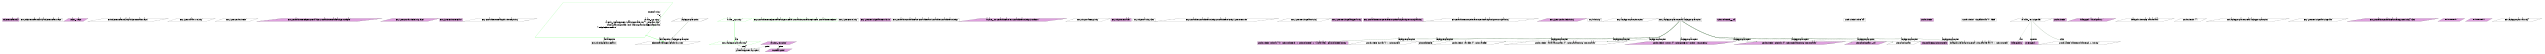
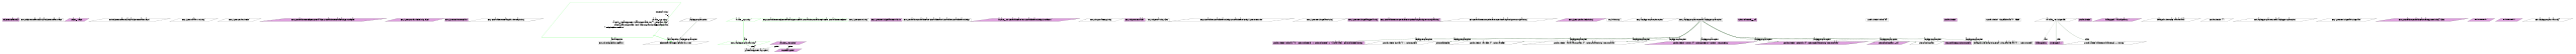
  digraph {
    node [fillcolor=white shape=parallelogram style=filled cluster="SampleApp.Program.DoCoreTask(SampleApp.Program.Options)" span="0-0" file="ParserProperties.cs"]
    edge [color=darkseagreen4 style=bold]
    n1 [fillcolor=plum label="Ninject.Tests.Fakes.Ninja" shape=box cluster="" span="" file=""]
    n2 [cluster="Ninject.Tests.Fakes.Ninja.Ninja(Ninject.Tests.Fakes.IWeapon)" label="Entry Ninject.Tests.Fakes.Ninja.Ninja(Ninject.Tests.Fakes.IWeapon)" shape=box span="4-4" file=""]
    n3 [cluster="Ninject.Tests.Fakes.Ninja.Ninja(Ninject.Tests.Fakes.IWeapon)" fillcolor=plum label="Weapon = weapon" span="6-6" file=""]
    n4 [cluster="Ninject.Tests.Fakes.Ninja.Ninja(Ninject.Tests.Fakes.IWeapon)" label="Exit Ninject.Tests.Fakes.Ninja.Ninja(Ninject.Tests.Fakes.IWeapon)" span="4-4" file=""]
    n5 [cluster="System.Nullable<T>.ToString()" label="Entry System.Nullable<T>.ToString()"]
    n6 [cluster="System.Console.WriteLine()" label="Entry System.Console.WriteLine()"]
    n7 [cluster="CommandLine.Text.HelpText.AutoBuild(object, CommandLine.Text.HandleParsingErrorsDelegate)" fillcolor=plum label="Entry CommandLine.Text.HelpText.AutoBuild(object, CommandLine.Text.HandleParsingErrorsDelegate)" span="793-793"]
    n8 [cluster="System.Console.WriteLine(string, object)" fillcolor=plum label="Entry System.Console.WriteLine(string, object)"]
    n9 [cluster="System.Environment.Exit(int)" fillcolor=plum label="Entry System.Environment.Exit(int)" shape=box]
    n10 [cluster="CommandLine.Text.HeadingInfo.WriteMessage(string)" label="Entry CommandLine.Text.HeadingInfo.WriteMessage(string)" span="361-361"]
    n11 [cluster="lambda expression" label="HelpText.DefaultParsingErrorsHandler(this, current)" span="95-95"]
    n12 [cluster="Unk.QuickCheckThrowOnFailure" label="Entry Unk.QuickCheckThrowOnFailure" shape=box span=""]
    n13 [cluster="lambda expression" color=green community=0 label="var value = x.As<string>()" prediction=0 span="22-22"]
    n14 [cluster="SampleApp.Program.Main(string[])" color=green community=0 label="Entry SampleApp.Program.Main(string[])" prediction=0 span="156-156"]
    n15 [cluster="SampleApp.Program.Main(string[])" label="!parser.ParseArguments(args, options)" shape=box span="163-163"]
    n16 [cluster="CommandLine.Text.HelpText.DefaultParsingErrorsHandler(CommandLine.CommandLineOptionsBase, CommandLine.Text.HelpText)" color=green community=0 label="Entry CommandLine.Text.HelpText.DefaultParsingErrorsHandler(CommandLine.CommandLineOptionsBase, CommandLine.Text.HelpText)" prediction=1 shape=box span="840-840"]
    n17 [cluster="SampleApp.Program.Main(string[])" fillcolor=plum label="var options = new Options()" span="161-161"]
    n18 [cluster="SampleApp.Program.Main(string[])" fillcolor=plum label="DoCoreTask(options)" span="166-166"]
    n19 [cluster="System.Enum.ToString()" label="Entry System.Enum.ToString()" shape=box]
    n20 [cluster="System.Text.StringBuilder.Remove(int, int)" fillcolor=plum label="Entry System.Text.StringBuilder.Remove(int, int)" shape=box]
    n21 [cluster="CommandLine.CommandLineParser.CommandLineParser(CommandLine.CommandLineParserSettings)" label="Entry CommandLine.CommandLineParser.CommandLineParser(CommandLine.CommandLineParserSettings)" shape=box span="1692-1692"]
    n22 [cluster="SampleApp.Program.Main(string[])" fillcolor=plum label="var parser = new CommandLineParser(new CommandLineParserSettings(Console.Error))" span="162-162"]
    n23 [cluster="string.IsNullOrEmpty(string)" label="Entry string.IsNullOrEmpty(string)"]
    n24 [cluster="string.ToLowerInvariant()" fillcolor=plum label="Entry string.ToLowerInvariant()" shape=box]
    n25 [cluster="string.Format(string, object)" label="Entry string.Format(string, object)" shape=box]
    n26 [cluster="CommandLine.CommandLineParserSettings.CommandLineParserSettings(System.IO.TextWriter)" label="Entry CommandLine.CommandLineParserSettings.CommandLineParserSettings(System.IO.TextWriter)" span="1564-1564"]
    n27 [cluster="System.Text.StringBuilder.ToString()" label="Entry System.Text.StringBuilder.ToString()"]
    n28 [cluster="System.Text.StringBuilder.Append(string)" fillcolor=plum label="Entry System.Text.StringBuilder.Append(string)" shape=box]
    n29 [cluster="CommandLine.Tests.Properties.ParserProperties.Parsing_a_string_returns_original_string()" fillcolor=plum label="Entry CommandLine.Tests.Properties.ParserProperties.Parsing_a_string_returns_original_string()" shape=box span="17-17"]
    n30 [cluster="CommandLine.Tests.Properties.ParserProperties.Parsing_a_string_returns_original_string()" color=green community=0 label="Prop.ForAll<string>(\r\n                x =>\r\n                {\r\n                    var value = x.As<string>();\r\n                    var result = Sut.ParseArguments<Scalar_String_Mutable>(new[] { ''--stringvalue'', value });\r\n                    ((Parsed<Scalar_String_Mutable>)result).Value.StringValue.ShouldBeEquivalentTo(value);\r\n                }).QuickCheckThrowOnFailure()" prediction=3 span="19-25"]
    n31 [cluster="CommandLine.Tests.Properties.ParserProperties.Parsing_a_string_returns_original_string()" label="Exit CommandLine.Tests.Properties.ParserProperties.Parsing_a_string_returns_original_string()" span="17-17"]
    n32 [cluster="System.Console.WriteLine(string)" fillcolor=plum label="Entry System.Console.WriteLine(string)"]
    n33 [cluster="bool.ToString()" label="Entry bool.ToString()" shape=box]
    n34 [cluster="SampleApp.Program.Options.Options()" label="Entry SampleApp.Program.Options.Options()" span="55-55"]
    n35 [label="Entry SampleApp.Program.DoCoreTask(SampleApp.Program.Options)" shape=box span="171-171"]
    n36 [fillcolor=plum label="Console.WriteLine(''verbose [on]: {0}'', (options.VerboseLevel < 0 || options.VerboseLevel > 2) ? ''#invalid value#'' : options.VerboseLevel.ToString())" shape=box span="176-176"]
    n37 [label="Console.WriteLine(''input file: {0} ...'', options.InputFile)" span="178-178"]
    n38 [label="options.DefinitionFiles" shape=box span="179-179"]
    n39 [label="Console.WriteLine(''  start offset: {0}'', options.StartOffset)" span="183-183"]
    n40 [label="Console.WriteLine(''  tabular data computation: {0}'', options.Calculate.ToString().ToLowerInvariant())" span="184-184"]
    n41 [fillcolor=plum label="Console.WriteLine(''  on errors: {0}'', options.IgnoreErrors ? ''continue'' : ''stop processing'')" span="185-185"]
    n42 [fillcolor=plum label="Console.WriteLine(''  optimize for: {0}'', options.Optimization.ToString().ToLowerInvariant())" span="186-186"]
    n43 [fillcolor=plum label="options.AllowedOperators != null" span="187-187"]
    n44 [label="options.AllowedOperators" span="191-191"]
    n45 [fillcolor=plum label="!string.IsNullOrEmpty(options.OutputFile)" shape=box span="199-199"]
    n46 [label="_headingInfo.WriteMessage(string.Format(''writing elaborated data: {0} ...'', options.OutputFile))" shape=box span="200-200"]
    n47 [fillcolor=plum label="options.VerboseLevel == null" shape=box span="173-173"]
    n48 [label="Console.WriteLine(''verbose [off]'')" shape=box span="174-174"]
    n49 [fillcolor=plum label="Console.WriteLine()" shape=box span="177-177"]
    n50 [label="Console.WriteLine(''  using definition file: {0}'', defFile)" shape=box span="181-181"]
    n51 [label="var builder = new StringBuilder()" span="189-189"]
    n52 [fillcolor=plum label="builder.Append(op)" shape=box span="193-193"]
    n53 [fillcolor=plum label="current.Append('', '')" shape=box span="194-194"]
    n54 [label="Console.WriteLine(builder.Remove(builder.Length - 2, 2).ToString())" span="196-196"]
    n55 [fillcolor=plum label="Console.WriteLine()" shape=box span="198-198"]
    n56 [fillcolor=plum label="builder.Append(''  allowed operators: '')" span="190-190"]
    n57 [label="_headingInfo.WriteMessage(''elaborated data:'')" span="203-203"]
    n58 [label="Console.WriteLine(''[...]'')" span="204-204"]
    n59 [label="Exit SampleApp.Program.DoCoreTask(SampleApp.Program.Options)" span="171-171"]
    n60 [cluster="System.Text.StringBuilder.StringBuilder()" label="Entry System.Text.StringBuilder.StringBuilder()"]
    n61 [cluster="CommandLine.CommandLineParser.ParseArguments(string[], object)" fillcolor=plum label="Entry CommandLine.CommandLineParser.ParseArguments(string[], object)" span="1717-1717"]
    n62 [cluster="SampleApp.Program.Main(string[])" fillcolor=plum label="Environment.Exit(1)" span="164-164"]
    n63 [cluster="SampleApp.Program.Main(string[])" fillcolor=plum label="Environment.Exit(0)" span="168-168"]
    n64 [cluster="SampleApp.Program.Main(string[])" label="Exit SampleApp.Program.Main(string[])" span="156-156"]
    n65 [label="SampleApp.Program.Options" cluster="" span=""]
    n13 -> n14 [color=green label=value]
    n14 -> n15 [label="string[]"]
    n17 -> n15 [label=options style=solid]
    n17 -> n18 [label=options]
    n30 -> n11 [color=green label="lambda expression"]
    n30 -> n12 [label="lambda expression"]
    n35 -> n36 [label="SampleApp.Program.Options"]
    n35 -> n37 [label="SampleApp.Program.Options" style=solid]
    n35 -> n38 [label="SampleApp.Program.Options"]
    n35 -> n39 [label="SampleApp.Program.Options" style=solid]
    n35 -> n40 [label="SampleApp.Program.Options"]
    n35 -> n41 [label="SampleApp.Program.Options"]
    n35 -> n42 [label="SampleApp.Program.Options"]
    n35 -> n43 [label="SampleApp.Program.Options" style=solid]
    n35 -> n44 [label="SampleApp.Program.Options"]
    n35 -> n45 [label="SampleApp.Program.Options" style=solid]
    n35 -> n46 [label="SampleApp.Program.Options"]
    n51 -> n52 [label=value style=solid]
-   n51 -> n53 [label=expression]
+   n51 -> n53 [label=builder]
    n51 -> n54 [label=builder]
    n65 -> n11 [label="SampleApp.Program.Options"]
  }
